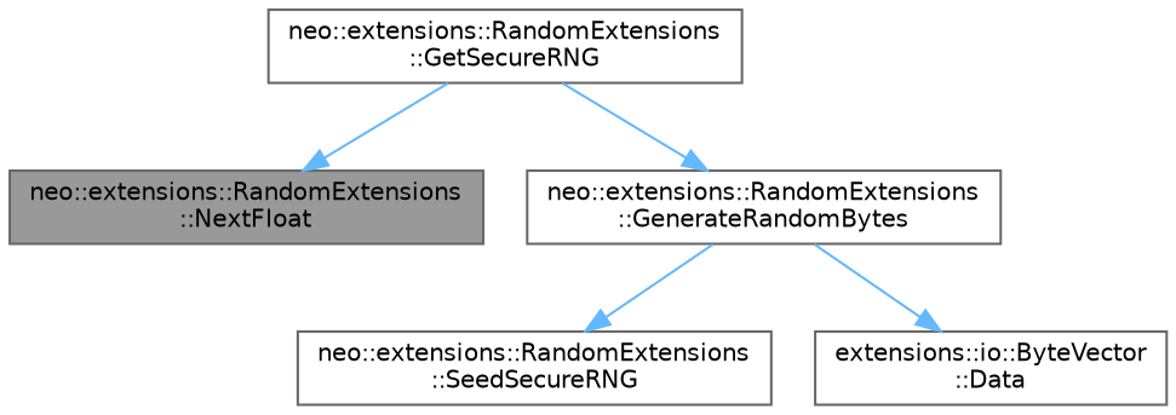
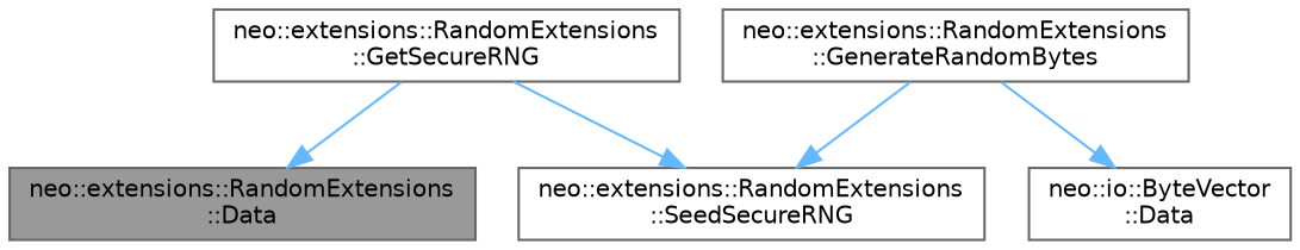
  digraph {
    rankdir=TB
    node [color=grey40 fillcolor=white fontname=Helvetica fontsize=10 shape=box style=filled]
    edge [color=steelblue1 fontname=Helvetica fontsize=10 labelfontname=Helvetica labelfontsize=10 style=solid]
-   n1 [color=gray40 fillcolor=grey60 fontcolor=black height=0.2 label="neo::extensions::RandomExtensions\l::NextFloat" width=0.4]
+   n1 [color=gray40 fillcolor=grey60 fontcolor=black height=0.2 label="neo::extensions::RandomExtensions\l::Data" width=0.4]
    n2 [height=0.2 label="neo::extensions::RandomExtensions\l::GetSecureRNG" width=0.4]
    n3 [height=0.2 label="neo::extensions::RandomExtensions\l::SeedSecureRNG" width=0.4]
    n4 [height=0.2 label="neo::extensions::RandomExtensions\l::GenerateRandomBytes" width=0.4]
-   n5 [height=0.2 label="extensions::io::ByteVector\l::Data" width=0.4]
+   n5 [height=0.2 label="neo::io::ByteVector\l::Data" width=0.4]
    n2 -> n1
-   n2 -> n4
+   n2 -> n3
    n4 -> n3
    n4 -> n5
  }
